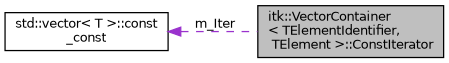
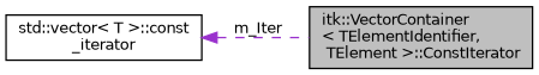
  digraph {
    rankdir=LR
    node [color=black fontname=Helvetica fontsize=10 shape=record style=filled]
    n1 [fillcolor=grey75 fontcolor=black height=0.2 label="itk::VectorContainer\l\< TElementIdentifier,\l TElement \>::ConstIterator" width=0.4]
-   n2 [fillcolor=white height=0.2 label="std::vector\< T \>::const\l_const" width=0.4]
+   n2 [fillcolor=white height=0.2 label="std::vector\< T \>::const\l_iterator" width=0.4]
    n2 -> n1 [color=darkorchid3 dir=back fontname=Helvetica fontsize=10 label=" m_Iter" labelfontname=Helvetica labelfontsize=10 style=dashed]
  }
